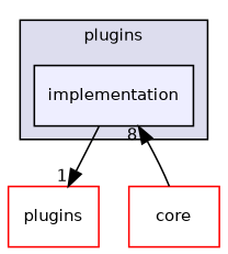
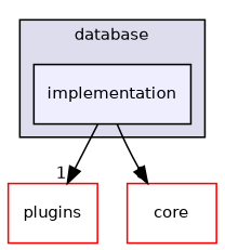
  digraph {
    compound=true
    node [fillcolor=white fontname=Helvetica fontsize=10 shape=box style=filled color=red]
    edge [labeldistance=1.5 labelfontname=Helvetica labelfontsize=10]
    n1 [fillcolor="#eeeeff" label=implementation pencolor=black color=""]
    n2 [label=plugins]
    n3 [label=core]
    subgraph cluster_1 {
      bgcolor="#ddddee"
      fontname=Helvetica
      fontsize=10
-     label=plugins
+     label=database
      pencolor=black
      n1
    }
    n1 -> n2 [headlabel=1]
-   n3 -> n1 [headlabel=8]
+   n1 -> n3 [headlabel=8]
  }
